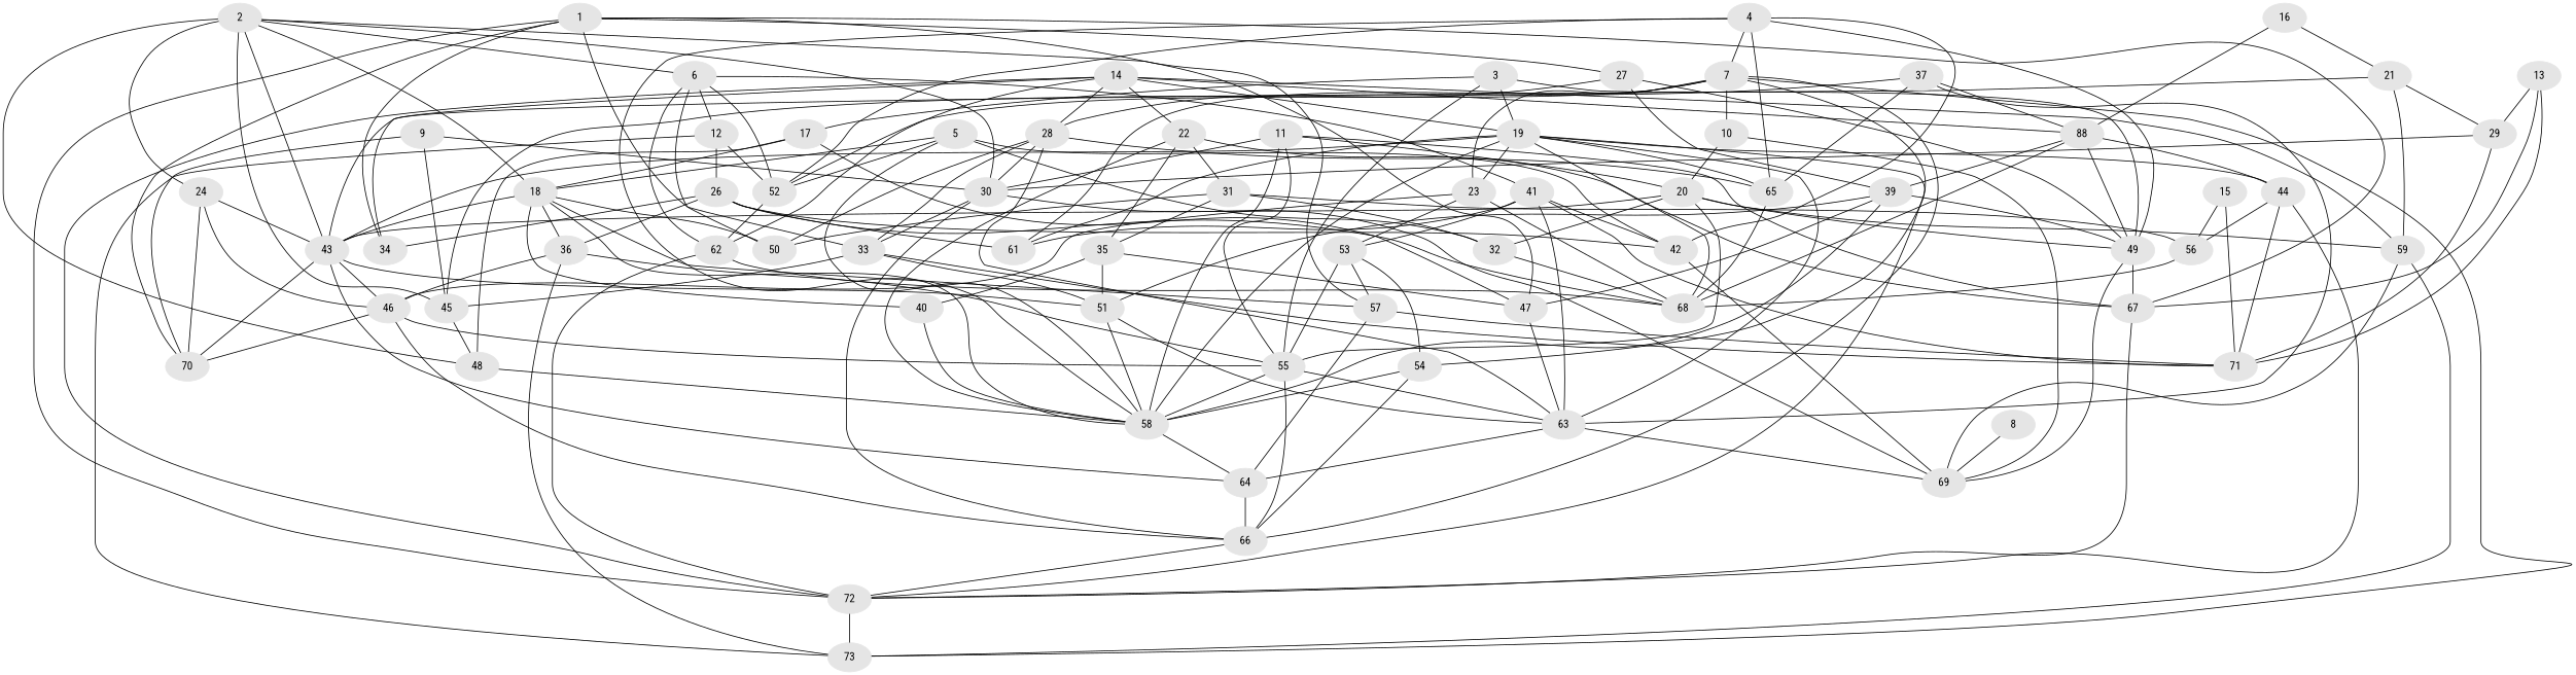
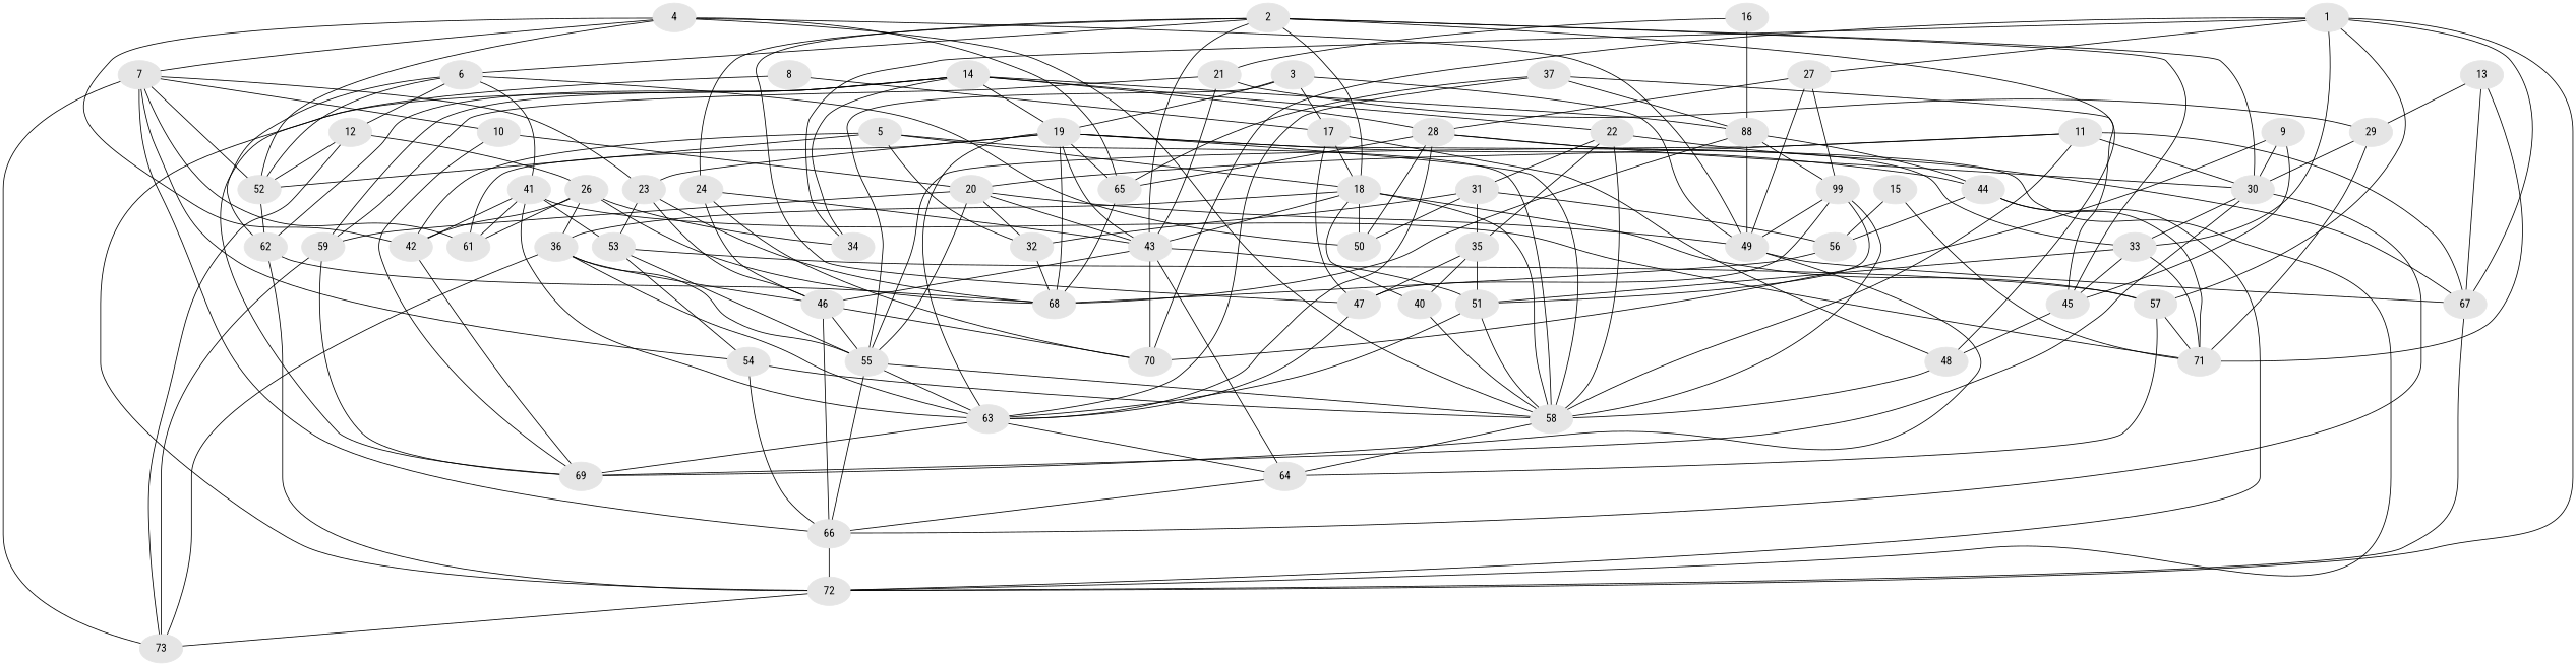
  graph {
    fontname="Roboto Condensed"
    node [color=gray90 fontname="Roboto Condensed" style=filled]
    edge [fontname="Roboto Condensed" weight=1.0]
    1
    27
    33
    34
    57
    67
    70
    72
    49
    28
-   39
+   39 [label=99]
    45
    71
    51
    64
    73
    2
    6
    18
    24
    30
    43
    47
    48
    52
    12
    41
    50
    62
    58
    36
    40
    46
    66
    69
    63
    3
    17
    19
    55
    65
    23
    61
    44
    68
    4
    7
    42
    10
    54
    5
    32
    26
    53
    20
    8
    9
    59
    11
    13
    29
    14
    22
    n64 [label=88]
    31
    35
    15
    56
    16
    21
    37
    1 -- 27
    1 -- 33
    1 -- 34
    1 -- 57
    1 -- 67
    1 -- 70
    1 -- 72
    27 -- 49
    27 -- 28
    27 -- 39
    33 -- 45
    33 -- 71
    33 -- 51
    57 -- 71 [weight=2.0]
    57 -- 64
    67 -- 72
    72 -- 73
    49 -- 67
    49 -- 69
    28 -- 33
    28 -- 30
    28 -- 50
    28 -- 63
    28 -- 65
    39 -- 49
    39 -- 51
    39 -- 47
    39 -- 58 [weight=2.0]
    45 -- 48
    51 -- 58
    51 -- 63
    64 -- 66
    2 -- 45
    2 -- 6
    2 -- 18
    2 -- 24
    2 -- 30
    2 -- 43
    2 -- 47
    2 -- 48
    6 -- 52
    6 -- 12
    6 -- 41
    6 -- 50
    6 -- 62
    18 -- 57
    18 -- 43
    18 -- 50
    18 -- 58
    18 -- 36
    18 -- 40
    24 -- 70
    24 -- 43
    24 -- 46
    30 -- 33
    30 -- 66
    30 -- 69
    43 -- 70
    43 -- 51
    43 -- 64
    43 -- 46
    47 -- 63
    48 -- 58
    52 -- 62 [weight=2.0]
    12 -- 73
    12 -- 52
    12 -- 26
    41 -- 71
    41 -- 63
    41 -- 61
    41 -- 42
    41 -- 53
    62 -- 72 [weight=2.0]
    62 -- 68
    58 -- 64
    36 -- 73
    36 -- 46
+   36 -- 63
    36 -- 55
    40 -- 58
    46 -- 70
    46 -- 66
    46 -- 55
    66 -- 72
    63 -- 64
    63 -- 69 [weight=2.0]
    3 -- 49
    3 -- 17
    3 -- 19
    3 -- 55
    17 -- 18 [weight=2.0]
    17 -- 47
    17 -- 48
    19 -- 72
    19 -- 43
    19 -- 58
    19 -- 63
    19 -- 65
    19 -- 23
    19 -- 61
    19 -- 44
    19 -- 68
    55 -- 58
    55 -- 66
    55 -- 63
    65 -- 68
    23 -- 46
    23 -- 68
    23 -- 53
    44 -- 72
    44 -- 71
    44 -- 56
    4 -- 49
    4 -- 52
    4 -- 58
    4 -- 65
    4 -- 7
    4 -- 42
    7 -- 73
    7 -- 52
    7 -- 66
    7 -- 23
    7 -- 61
    7 -- 10
    7 -- 54
    42 -- 69
    10 -- 69
    10 -- 20
    54 -- 58
    54 -- 66
    5 -- 18
    5 -- 52
    5 -- 58
    5 -- 42
    5 -- 32
    32 -- 68
    26 -- 34
    26 -- 36
    26 -- 61
    26 -- 68
    26 -- 42
    53 -- 57
    53 -- 55
    53 -- 54
    20 -- 49
    20 -- 43
    20 -- 55
    20 -- 32
    20 -- 59
    8 -- 69
+   8 -- 17
    9 -- 70
    9 -- 45
    9 -- 30
    59 -- 73
    59 -- 69
    11 -- 67
    11 -- 30
    11 -- 58 [weight=2.0]
    11 -- 55
    11 -- 20
    13 -- 67
    13 -- 71
    13 -- 29
    29 -- 71 [weight=2.0]
    29 -- 30
    14 -- 34
    14 -- 72
    14 -- 28
    14 -- 62
    14 -- 19
    14 -- 59
    14 -- 22
    14 -- n64
    22 -- 67
    22 -- 58
    22 -- 31
    22 -- 35
    n64 -- 49
    n64 -- 39
    n64 -- 44
    n64 -- 68
    31 -- 50
    31 -- 32
    31 -- 35 [weight=2.0]
    31 -- 56
    35 -- 51
    35 -- 47
    35 -- 40
    15 -- 71
    15 -- 56
    56 -- 68
    16 -- n64 [weight=2.0]
    16 -- 21
    21 -- 43
    21 -- 59
    21 -- 29
    37 -- 45
    37 -- 63
    37 -- 65
    37 -- n64
  }
